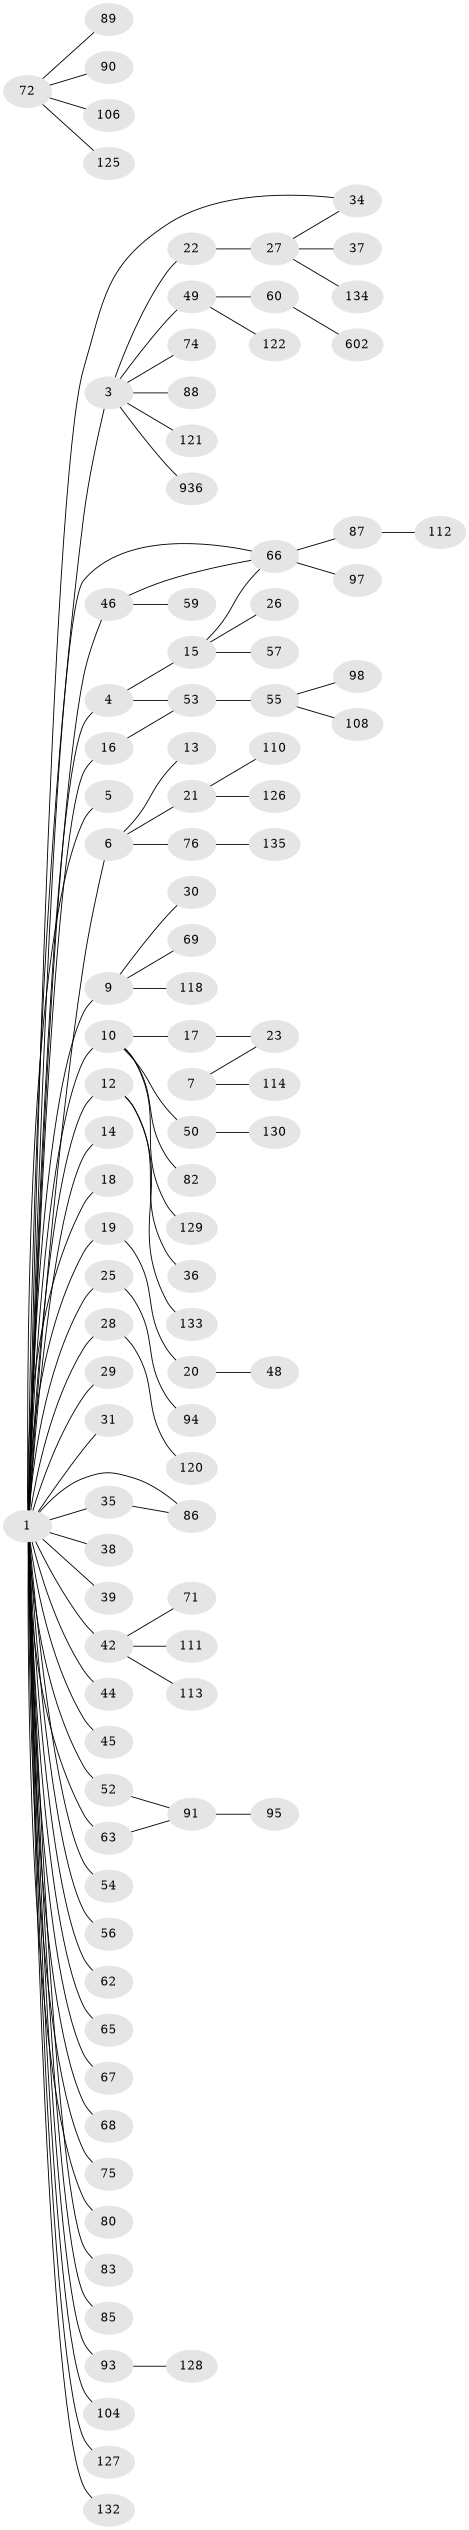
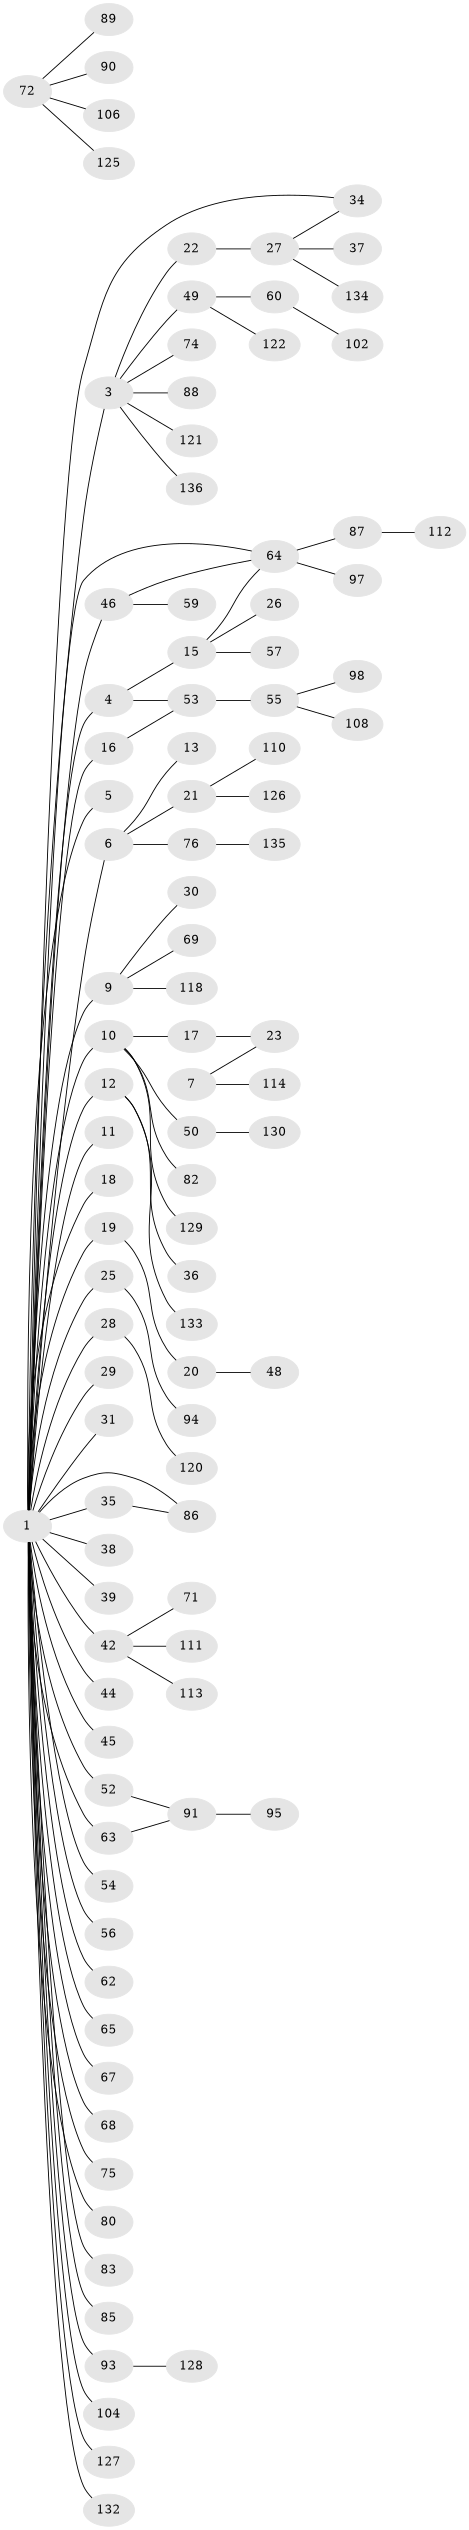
  graph {
    rankdir=LR
    node [color=gray90 style=filled]
    1 [super="+2"]
    3 [super="+41"]
    4 [super="+8"]
    5
    6 [super="+43"]
    9 [super="+103"]
    10 [super="+11"]
    12 [super="+76"]
-   14
+   14 [label=11]
    16
    18
    19 [super="+119"]
    25 [super="+73"]
    28
    29 [super="+117"]
    31 [super="+115"]
    34
    35
    38
    39 [super="+49"]
    42
    44
    45
    46 [super="+105"]
    52
    54
    56
    62
    63
-   64 [super="+124" label=66]
+   64 [super="+124"]
    65
    67
    68
    75
    80 [super="+84"]
    83
    85
    86 [super="+92"]
    93 [super="+101"]
    104
    127
    132
    22
    n44 [label=49 super="+79"]
    74
    88
    121
-   136 [label=936]
+   136
    15 [super="+51"]
    53 [super="+107"]
    13 [super="+32"]
    21 [super="+109"]
    n53 [label=76 super="+99"]
    7 [super="+81"]
    23 [super="+33"]
    114
    30
    69 [super="+77"]
    118
    17 [super="+40"]
    50 [super="+58"]
    82
    129
    36
    133
    20 [super="+24"]
    94
    120
    71 [super="+116"]
    111 [super="+123"]
    113
    59
    91 [super="+96"]
    87
    97
    128
    27
    60
    122
    26
    57
    55
    110
    126
    135
    130
    48
    37 [super="+131"]
    134
-   102 [label=602]
+   102
    95
    98
    108
    72 [super="+100"]
    89
    90
    106
    125
    112
    1 -- 3
    1 -- 4
    1 -- 5
    1 -- 6
    1 -- 9 [weight=2]
    1 -- 10
    1 -- 12
    1 -- 14
    1 -- 16
    1 -- 18
    1 -- 19
    1 -- 25
    1 -- 28
    1 -- 29
    1 -- 31
    1 -- 34
    1 -- 35
    1 -- 38
    1 -- 39
    1 -- 42
    1 -- 44
    1 -- 45
    1 -- 46
    1 -- 52
    1 -- 54
    1 -- 56
    1 -- 62
    1 -- 63
    1 -- 64
    1 -- 65
    1 -- 67
    1 -- 68
    1 -- 75
    1 -- 80
    1 -- 83
    1 -- 85
    1 -- 86
    1 -- 93
    1 -- 104
    1 -- 127
    1 -- 132
    3 -- 22
    3 -- n44
    3 -- 74
    3 -- 88
    3 -- 121
    3 -- 136
    4 -- 15
    4 -- 53
    6 -- 13
    6 -- 21
    6 -- n53
    9 -- 30
    9 -- 69
    9 -- 118
    10 -- 17
    10 -- 50
    10 -- 82
    10 -- 129
    12 -- 36
    12 -- 133
    16 -- 53
    19 -- 20
    25 -- 94
    28 -- 120
    35 -- 86
    42 -- 71
    42 -- 111
    42 -- 113
    46 -- 64
    46 -- 59
    52 -- 91
    63 -- 91
    64 -- 87
    64 -- 97
    93 -- 128
    22 -- 27
    n44 -- 60
    n44 -- 122
    15 -- 64
    15 -- 26
    15 -- 57
    53 -- 55
    21 -- 110
    21 -- 126
    n53 -- 135
    7 -- 23
    7 -- 114
    17 -- 23
    50 -- 130
    20 -- 48
    91 -- 95
    87 -- 112
    27 -- 34
    27 -- 37
    27 -- 134
    60 -- 102
    55 -- 98
    55 -- 108
    72 -- 89
    72 -- 90
    72 -- 106
    72 -- 125
  }
